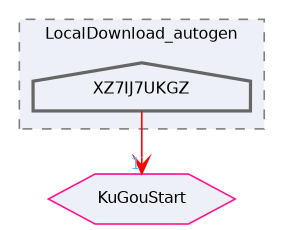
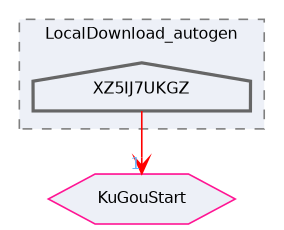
  digraph {
    compound=true
    node [fillcolor="#edf0f7" fontname=Helvetica fontsize=10]
-   n1 [color=gray40 height=0.2 label=XZ7IJ7UKGZ shape=house style="filled,bold" width=0.4]
+   n1 [color=gray40 height=0.2 label=XZ5IJ7UKGZ shape=house style="filled,bold" width=0.4]
    n2 [color=deeppink height=0.2 label=KuGouStart shape=hexagon style=filled width=0.4]
    subgraph cluster_1 {
      bgcolor="#edf0f7"
      fontname=Helvetica
      fontsize=10
      label=LocalDownload_autogen
      pencolor=grey50
      style="filled,dashed"
      n1
    }
    n1 -> n2 [color=red fontcolor=steelblue1 fontname=Helvetica fontsize=10 headlabel=1 labeldistance=1.5 labelfontname=Helvetica labelfontsize=10 style=solid arrowhead=vee]
  }
